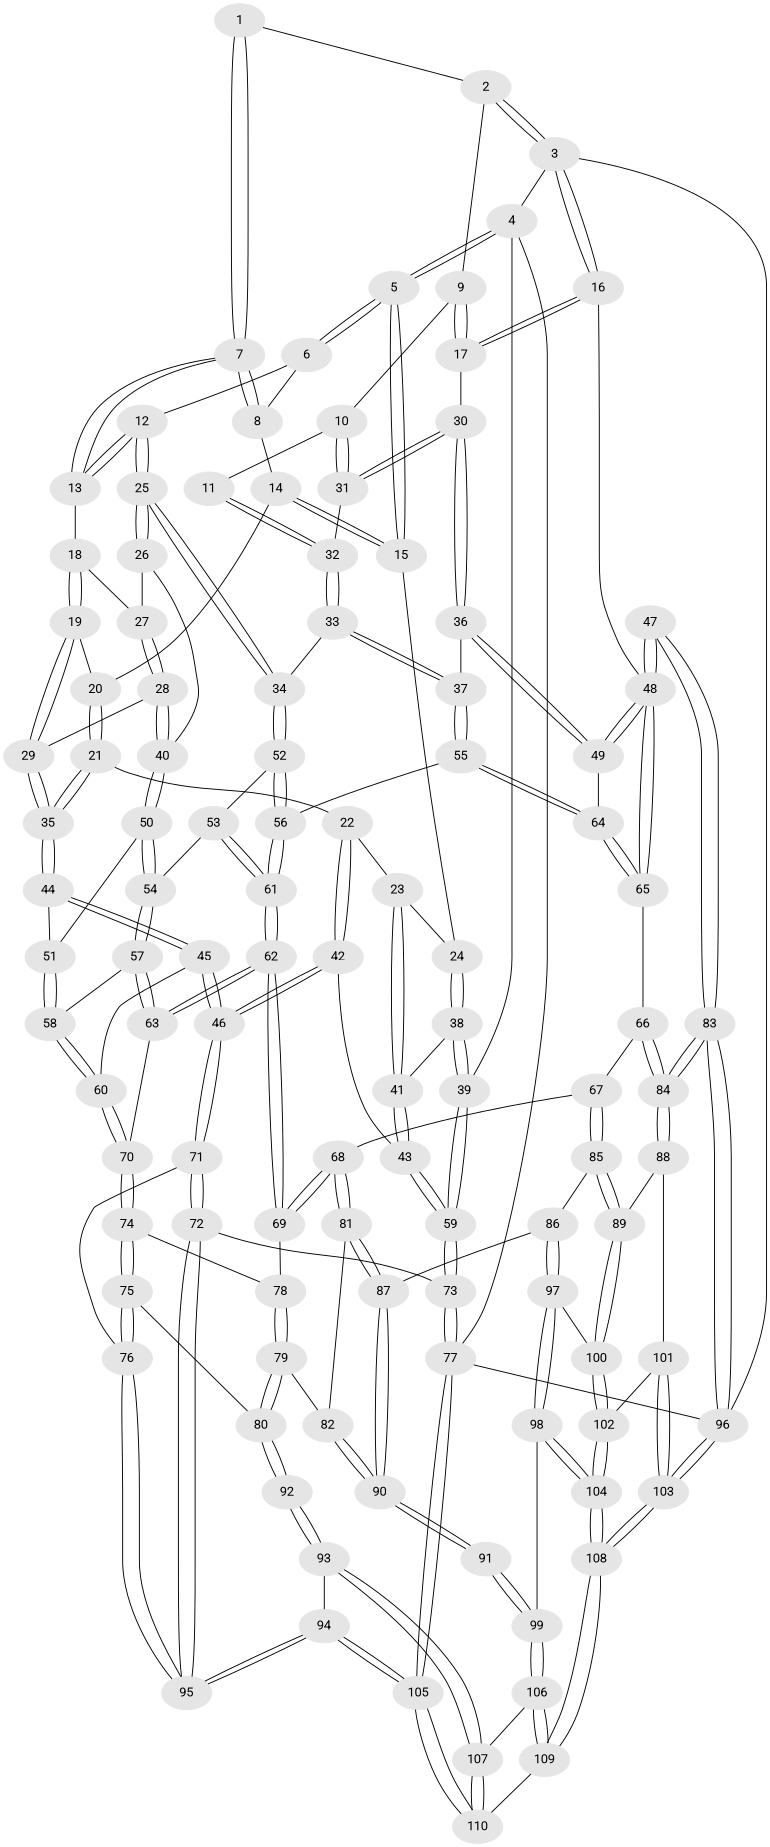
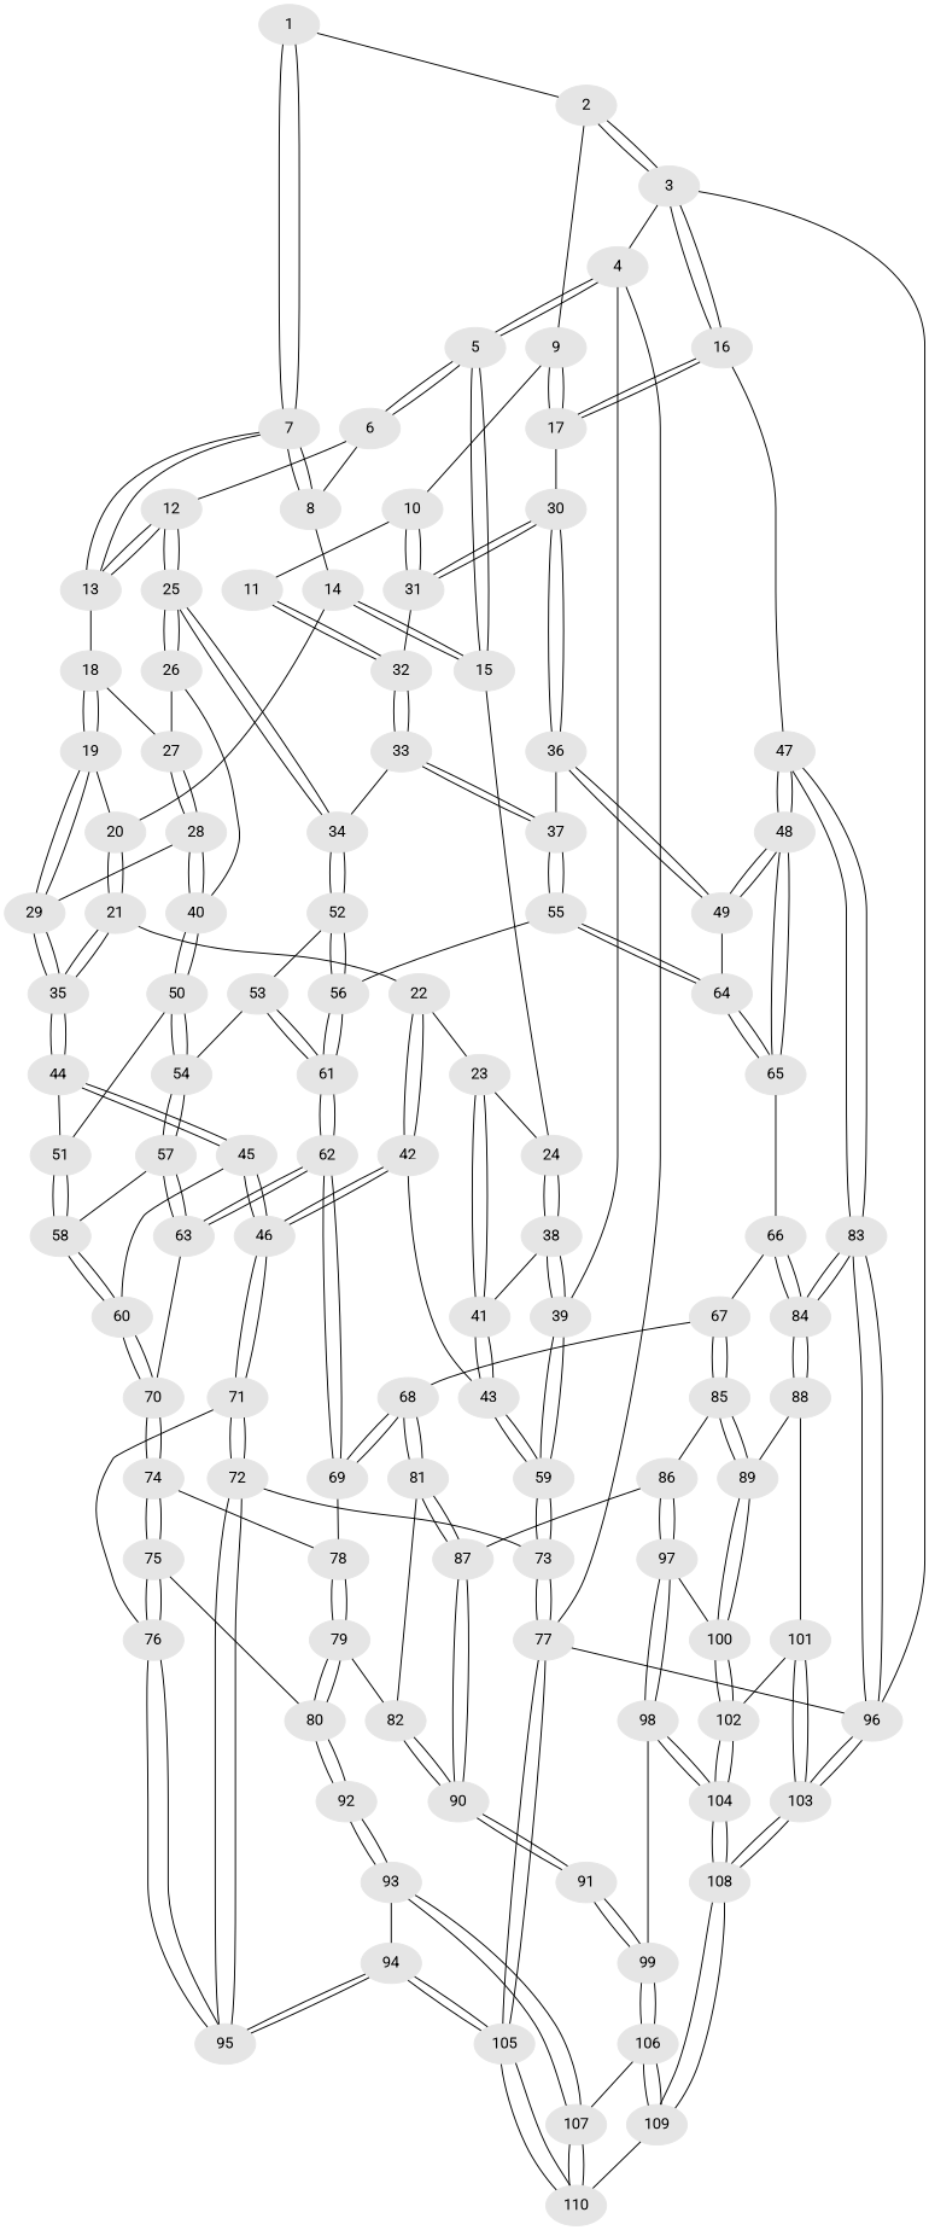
  graph {
    fontname=Roboto
    node [color=gray90 fontname=Roboto style=filled]
    edge [fontname=Roboto]
    1
    2
    7
    3
    9
    8
    13
    4
    16
    96
    10
    17
    5
    39
    77
    47
    103
    6
    15
    59
    105
    12
    24
    14
    18
    20
    11
    31
    30
    32
    25
    33
    26
    34
    19
    27
    21
    38
    48
    83
    36
    29
    28
    35
    22
    23
    42
    44
    41
    43
    46
    40
    52
    50
    37
    49
    55
    53
    56
    45
    51
    64
    73
    54
    71
    60
    58
    70
    72
    76
    65
    84
    66
    57
    61
    62
    63
    74
    69
    78
    67
    68
    85
    88
    81
    86
    89
    82
    87
    79
    75
    95
    80
    92
    110
    90
    93
    91
    101
    97
    100
    98
    102
    99
    106
    94
    107
    108
    104
    109
    1 -- 2
    1 -- 7
    1 -- 7
    2 -- 3
    2 -- 3
    2 -- 9
    7 -- 8
    7 -- 8
    7 -- 13
    7 -- 13
    3 -- 4
    3 -- 16
    3 -- 16
    3 -- 96
    9 -- 10
    9 -- 17
    9 -- 17
    8 -- 14
    13 -- 18
    4 -- 5
    4 -- 5
    4 -- 39
    4 -- 77
    16 -- 17
    16 -- 17
-   16 -- 48
+   16 -- 47
    96 -- 103
    96 -- 103
    10 -- 11
    10 -- 31
    10 -- 31
    17 -- 30
    5 -- 6
    5 -- 6
    5 -- 15
    5 -- 15
    39 -- 59
    39 -- 59
    77 -- 96
    77 -- 105
    77 -- 105
    47 -- 48
    47 -- 48
    47 -- 83
    47 -- 83
    103 -- 108
    103 -- 108
    6 -- 8
    6 -- 12
    15 -- 24
    59 -- 73
    59 -- 73
    105 -- 110
    105 -- 110
    12 -- 13
    12 -- 13
    12 -- 25
    12 -- 25
    24 -- 38
    24 -- 38
    14 -- 15
    14 -- 15
    14 -- 20
    18 -- 19
    18 -- 19
    18 -- 27
    20 -- 21
    20 -- 21
    11 -- 32
    11 -- 32
    31 -- 32
    30 -- 31
    30 -- 31
    30 -- 36
    30 -- 36
    32 -- 33
    32 -- 33
    25 -- 26
    25 -- 26
    25 -- 34
    25 -- 34
    33 -- 34
    33 -- 37
    33 -- 37
    26 -- 27
    26 -- 40
    34 -- 52
    34 -- 52
    19 -- 20
    19 -- 29
    19 -- 29
    27 -- 28
    27 -- 28
    21 -- 35
    21 -- 35
    21 -- 22
    38 -- 39
    38 -- 39
    38 -- 41
    48 -- 49
    48 -- 49
    48 -- 65
    48 -- 65
    83 -- 96
    83 -- 96
    83 -- 84
    83 -- 84
    36 -- 37
    36 -- 49
    36 -- 49
    29 -- 35
    29 -- 35
    28 -- 29
    28 -- 40
    28 -- 40
    35 -- 44
    35 -- 44
    22 -- 23
    22 -- 42
    22 -- 42
    23 -- 24
    23 -- 41
    23 -- 41
    42 -- 43
    42 -- 46
    42 -- 46
    44 -- 45
    44 -- 45
    44 -- 51
    41 -- 43
    41 -- 43
    43 -- 59
    43 -- 59
    46 -- 71
    46 -- 71
    40 -- 50
    40 -- 50
    52 -- 53
    52 -- 56
    52 -- 56
    50 -- 51
    50 -- 54
    50 -- 54
    37 -- 55
    37 -- 55
    49 -- 64
    55 -- 56
    55 -- 64
    55 -- 64
    53 -- 54
    53 -- 61
    53 -- 61
    56 -- 61
    56 -- 61
    45 -- 46
    45 -- 46
    45 -- 60
    51 -- 58
    51 -- 58
    64 -- 65
    64 -- 65
    73 -- 77
    73 -- 77
    54 -- 57
    54 -- 57
    71 -- 72
    71 -- 72
    71 -- 76
    60 -- 70
    60 -- 70
    58 -- 60
    58 -- 60
    70 -- 74
    70 -- 74
    72 -- 73
    72 -- 95
    72 -- 95
    76 -- 95
    76 -- 95
    65 -- 66
    84 -- 88
    84 -- 88
    66 -- 84
    66 -- 84
    66 -- 67
    57 -- 58
    57 -- 63
    57 -- 63
    61 -- 62
    61 -- 62
    62 -- 63
    62 -- 63
    62 -- 69
    62 -- 69
    63 -- 70
    74 -- 78
    74 -- 75
    74 -- 75
    69 -- 78
    78 -- 79
    78 -- 79
    67 -- 68
    67 -- 85
    67 -- 85
    68 -- 69
    68 -- 69
    68 -- 81
    68 -- 81
    85 -- 86
    85 -- 89
    85 -- 89
    88 -- 89
    88 -- 101
    81 -- 82
    81 -- 87
    81 -- 87
    86 -- 87
    86 -- 97
    86 -- 97
    89 -- 100
    89 -- 100
    82 -- 90
    82 -- 90
    87 -- 90
    87 -- 90
    79 -- 82
    79 -- 80
    79 -- 80
    75 -- 76
    75 -- 76
    75 -- 80
    80 -- 92
    80 -- 92
    92 -- 93
    92 -- 93
    90 -- 91
    90 -- 91
    93 -- 94
    93 -- 107
    93 -- 107
    91 -- 99
    91 -- 99
    101 -- 103
    101 -- 103
    101 -- 102
    97 -- 100
    97 -- 98
    97 -- 98
    100 -- 102
    100 -- 102
    98 -- 99
    98 -- 104
    98 -- 104
    102 -- 104
    102 -- 104
    99 -- 106
    99 -- 106
    106 -- 107
    106 -- 109
    106 -- 109
    94 -- 105
    94 -- 105
    94 -- 95
    94 -- 95
    107 -- 110
    107 -- 110
    108 -- 109
    108 -- 109
    104 -- 108
    104 -- 108
    109 -- 110
  }
